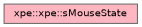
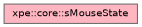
  digraph {
    rankdir=LR
-   n1 [color=grey40 fillcolor=lightpink fontname=Helvetica fontsize=10 height=0.2 label="xpe::xpe::sMouseState" shape=box style=filled width=0.4]
+   n1 [color=grey40 fillcolor=lightpink fontname=Helvetica fontsize=10 height=0.2 label="xpe::core::sMouseState" shape=box style=filled width=0.4]
  }
